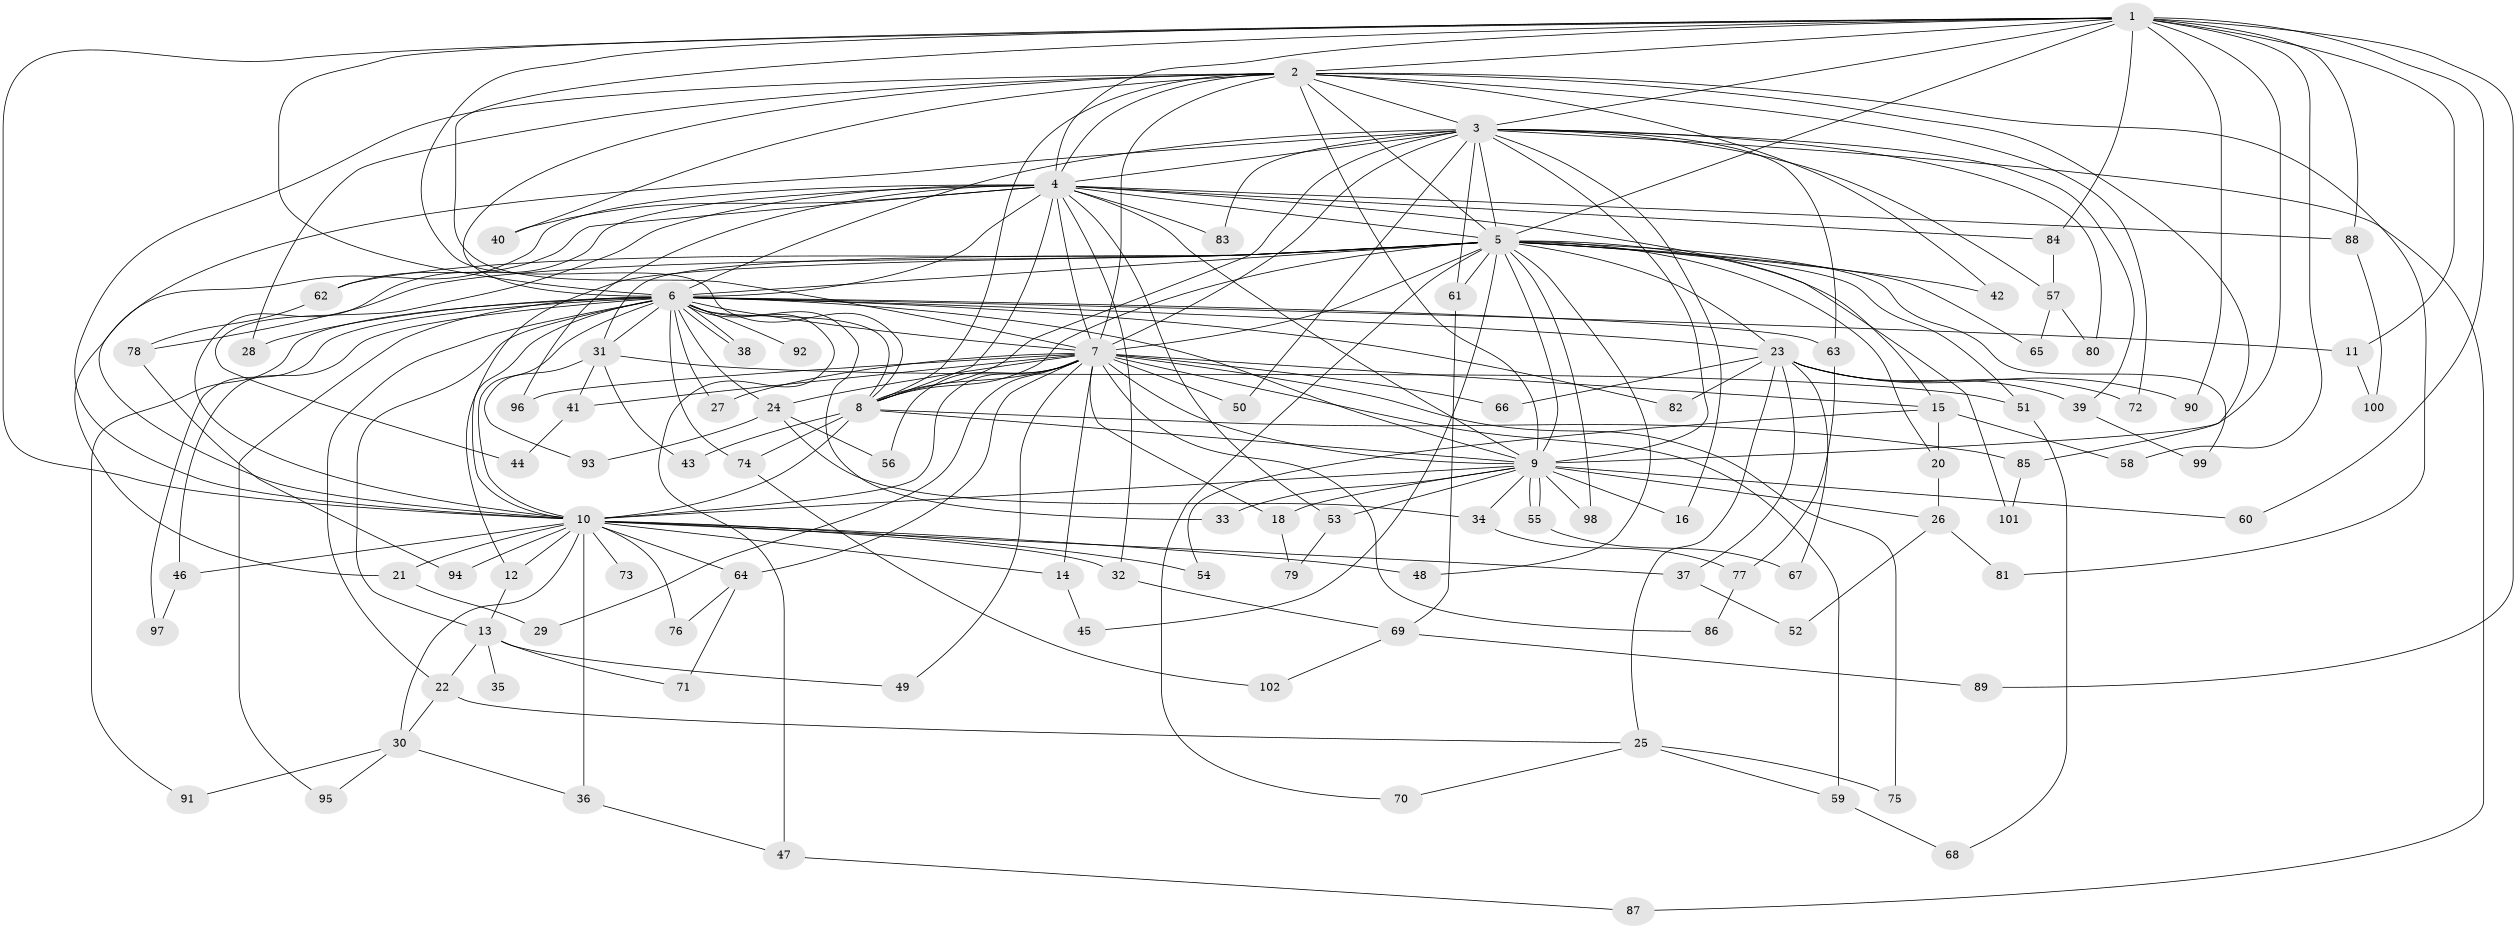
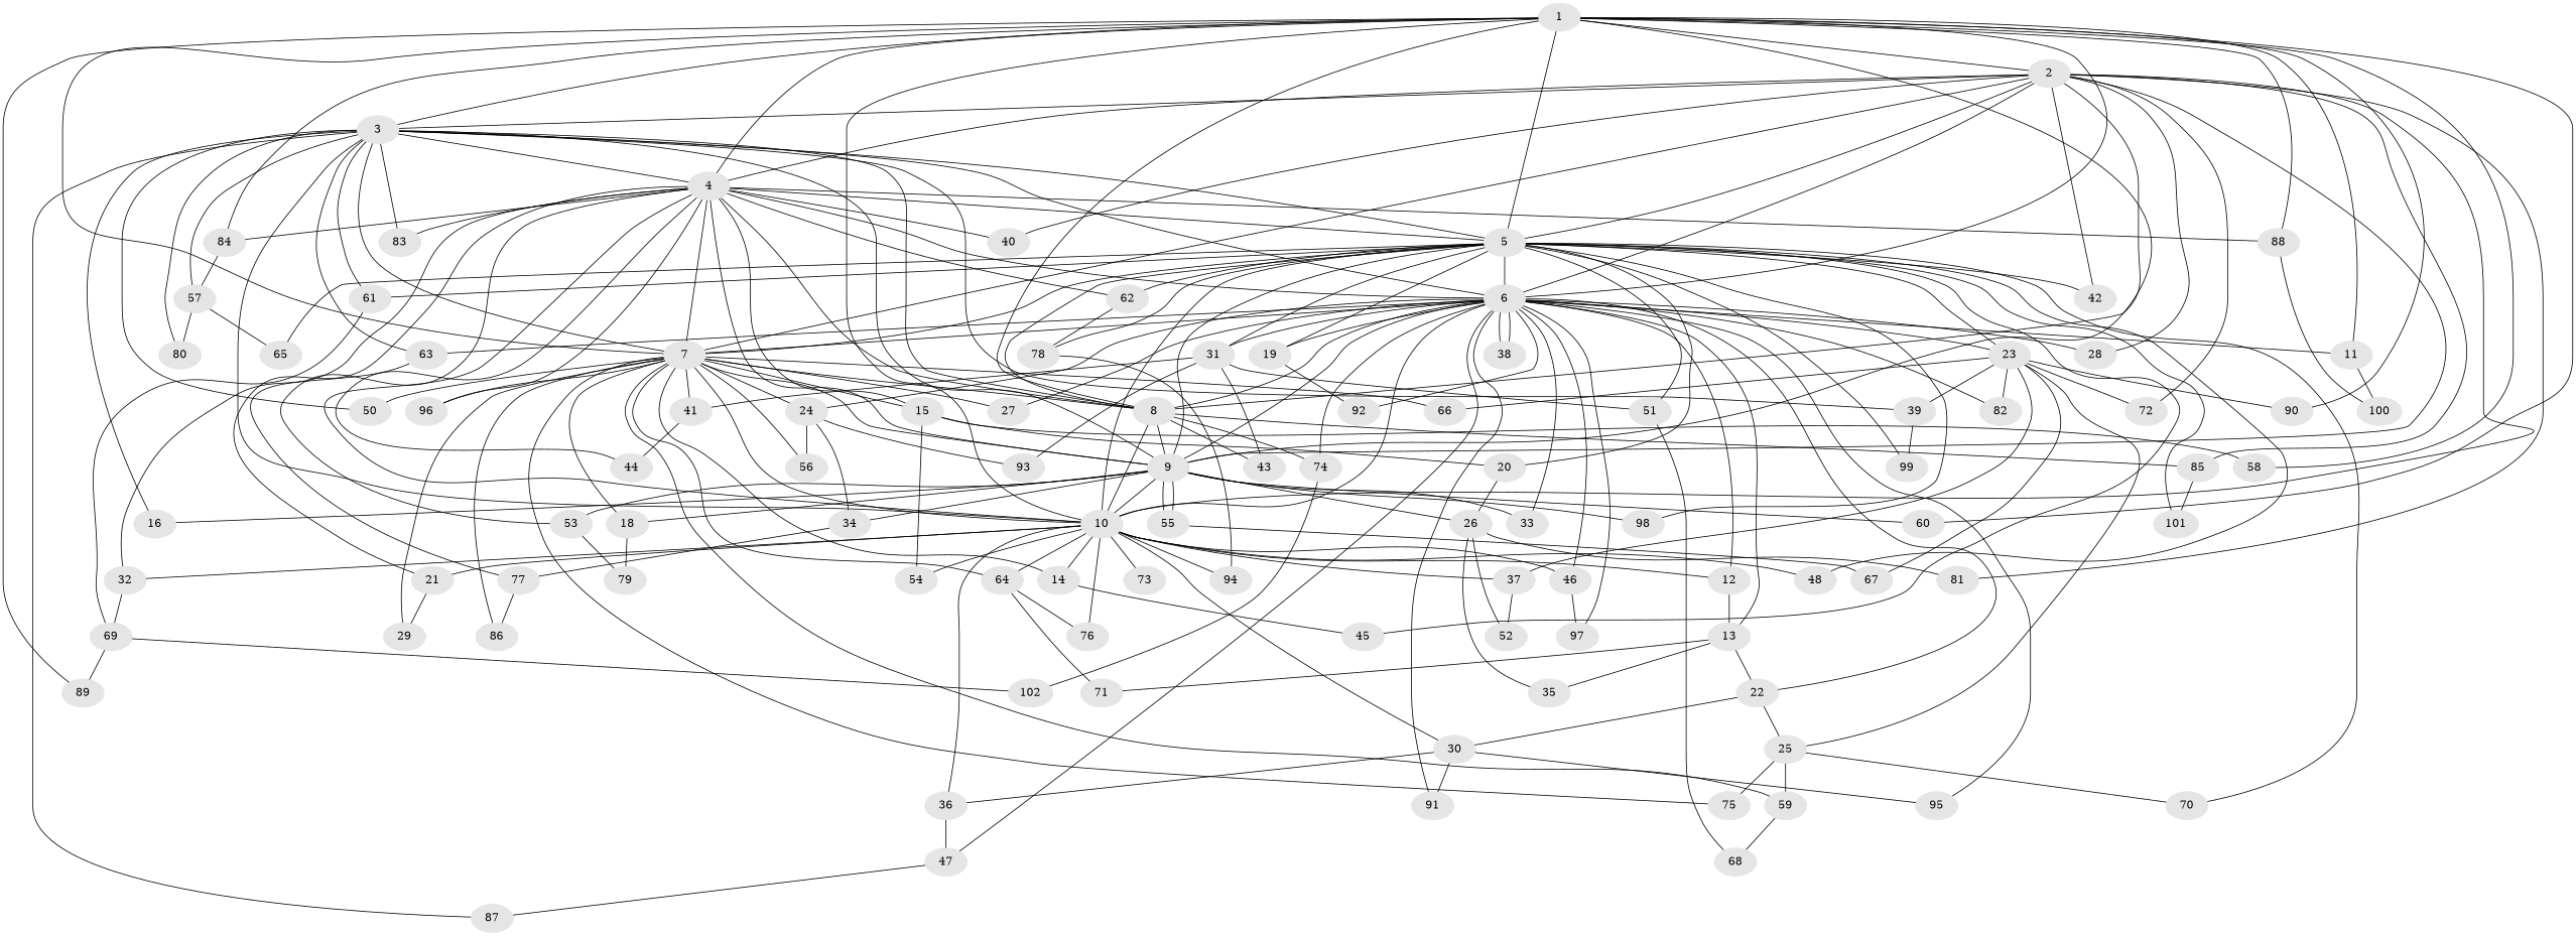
  graph {
    node [color=gray90 style=filled]
    1
    2
    3
    4
    5
    6
    7
    8
    9
    10
    11
    58
    60
    84
    88
    89
    90
    28
    40
    42
    72
    81
    85
    57
    16
    39
    50
    61
    63
    80
    83
    87
    15
    21
    32
    44
    53
    62
    96
+   19
    20
    23
    31
    45
    48
    51
    65
    70
    78
    98
    99
    101
    12
    13
    22
    24
    27
    33
    38
    46
    47
    74
    82
    91
    92
    95
    97
    14
    18
    29
    41
-   49
    56
    59
    64
    66
    75
    86
    43
    26
    34
    55
    30
    36
    37
    54
    73
    76
    94
    100
    69
    77
    79
    25
    67
    93
    68
    35
    71
    102
    52
    1 -- 2
    1 -- 3
    1 -- 4
    1 -- 5
    1 -- 6
    1 -- 7
    1 -- 8
    1 -- 9
    1 -- 10
    1 -- 11
    1 -- 58
    1 -- 60
    1 -- 84
    1 -- 88
    1 -- 89
    1 -- 90
    2 -- 3
    2 -- 4
    2 -- 5
    2 -- 6
    2 -- 7
    2 -- 8
    2 -- 9
    2 -- 10
    2 -- 28
    2 -- 40
    2 -- 42
    2 -- 72
    2 -- 81
    2 -- 85
    3 -- 4
    3 -- 5
    3 -- 6
    3 -- 7
    3 -- 8
    3 -- 9
    3 -- 10
    3 -- 57
    3 -- 16
    3 -- 39
    3 -- 50
    3 -- 61
    3 -- 63
    3 -- 80
    3 -- 83
    3 -- 87
    4 -- 5
    4 -- 6
    4 -- 7
    4 -- 8
    4 -- 9
    4 -- 10
    4 -- 84
    4 -- 88
    4 -- 40
    4 -- 83
    4 -- 15
    4 -- 21
    4 -- 32
    4 -- 44
    4 -- 53
    4 -- 62
    4 -- 96
    5 -- 6
    5 -- 7
    5 -- 8
    5 -- 9
    5 -- 10
    5 -- 42
    5 -- 61
    5 -- 62
+   5 -- 19
    5 -- 20
    5 -- 23
    5 -- 31
    5 -- 45
    5 -- 48
    5 -- 51
    5 -- 65
    5 -- 70
    5 -- 78
    5 -- 98
    5 -- 99
    5 -- 101
    6 -- 7
    6 -- 8
    6 -- 9
    6 -- 10
    6 -- 11
    6 -- 28
    6 -- 63
+   6 -- 19
    6 -- 23
    6 -- 31
    6 -- 12
    6 -- 13
    6 -- 22
    6 -- 24
    6 -- 27
    6 -- 33
    6 -- 38
    6 -- 38
    6 -- 46
    6 -- 47
    6 -- 74
    6 -- 82
    6 -- 91
    6 -- 92
    6 -- 95
    6 -- 97
    7 -- 8
    7 -- 9
    7 -- 10
    7 -- 50
    7 -- 15
    7 -- 96
    7 -- 24
    7 -- 27
    7 -- 14
    7 -- 18
    7 -- 29
    7 -- 41
-   7 -- 49
    7 -- 56
    7 -- 59
    7 -- 64
    7 -- 66
    7 -- 75
    7 -- 86
    8 -- 9
    8 -- 10
    8 -- 85
    8 -- 74
    8 -- 43
    9 -- 10
    9 -- 60
    9 -- 16
    9 -- 53
    9 -- 98
    9 -- 33
    9 -- 18
    9 -- 26
    9 -- 34
    9 -- 55
    9 -- 55
    10 -- 21
    10 -- 32
    10 -- 48
    10 -- 12
    10 -- 46
    10 -- 14
    10 -- 64
    10 -- 30
    10 -- 36
    10 -- 37
    10 -- 54
    10 -- 73
    10 -- 76
    10 -- 94
    11 -- 100
    84 -- 57
    88 -- 100
    85 -- 101
    57 -- 80
    57 -- 65
    39 -- 99
    61 -- 69
    63 -- 77
    15 -- 58
    15 -- 20
    15 -- 54
    21 -- 29
    32 -- 69
    53 -- 79
    62 -- 78
+   19 -- 92
    20 -- 26
    23 -- 90
    23 -- 72
    23 -- 39
    23 -- 82
    23 -- 66
    23 -- 37
    23 -- 25
    23 -- 67
    31 -- 51
    31 -- 41
    31 -- 43
    31 -- 93
    51 -- 68
    78 -- 94
    12 -- 13
    13 -- 22
-   13 -- 49
    13 -- 35
    13 -- 71
    22 -- 30
    22 -- 25
    24 -- 56
    24 -- 34
    24 -- 93
    46 -- 97
    47 -- 87
    74 -- 102
    14 -- 45
    18 -- 79
    41 -- 44
    59 -- 68
    64 -- 76
    64 -- 71
    26 -- 81
+   26 -- 35
    26 -- 52
    34 -- 77
    55 -- 67
    30 -- 91
    30 -- 95
    30 -- 36
    36 -- 47
    37 -- 52
    69 -- 89
    69 -- 102
    77 -- 86
    25 -- 70
    25 -- 59
    25 -- 75
  }
